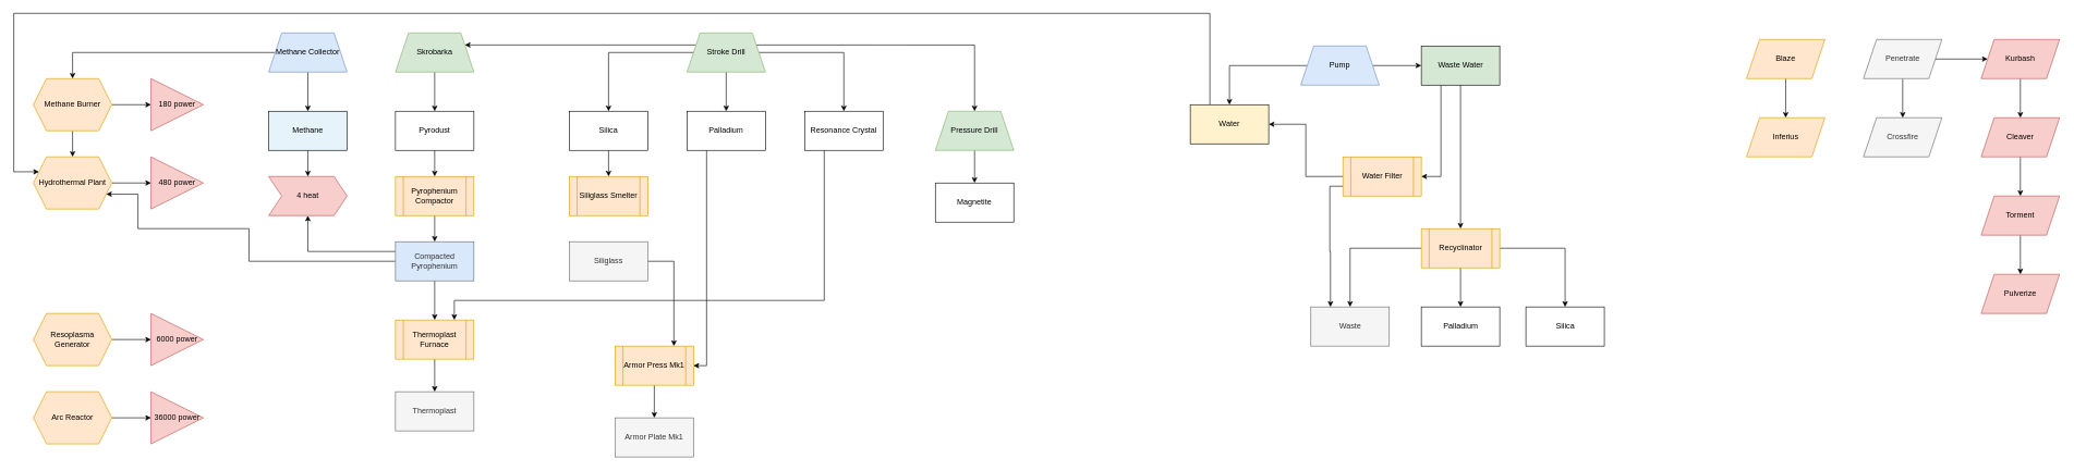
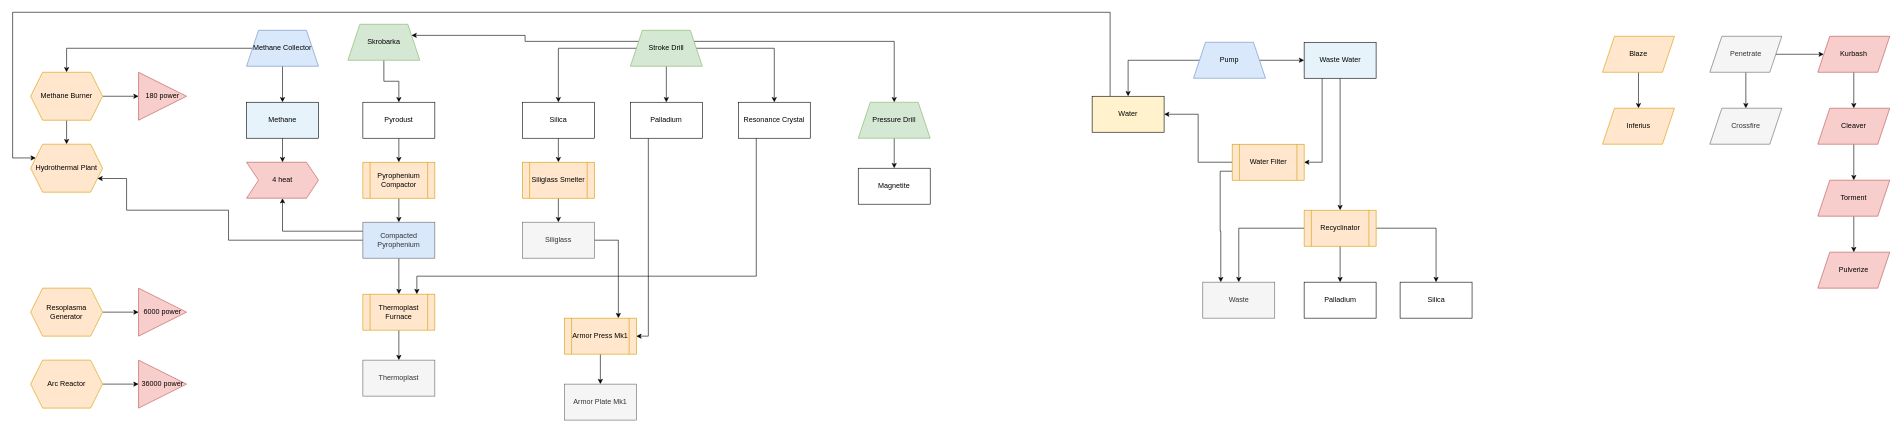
  <mxCell id="0" />
  <mxCell id="1" parent="0" />
  <mxCell id="2" value="" style="edgeStyle=orthogonalEdgeStyle;rounded=0;orthogonalLoop=1;jettySize=auto;html=1;" parent="1" source="3" target="9" edge="1"><mxGeometry relative="1" as="geometry" /></mxCell>
  <mxCell id="3" value="Pyrodust" style="rounded=0;whiteSpace=wrap;html=1;" parent="1" vertex="1"><mxGeometry x="604" y="170" width="120" height="60" as="geometry" /></mxCell>
  <mxCell id="4" style="edgeStyle=orthogonalEdgeStyle;rounded=0;orthogonalLoop=1;jettySize=auto;html=1;exitX=0;exitY=0.25;exitDx=0;exitDy=0;entryX=0.5;entryY=1;entryDx=0;entryDy=0;" parent="1" source="7" target="12" edge="1"><mxGeometry relative="1" as="geometry" /></mxCell>
  <mxCell id="5" value="" style="edgeStyle=orthogonalEdgeStyle;rounded=0;orthogonalLoop=1;jettySize=auto;html=1;" parent="1" source="7" target="72" edge="1"><mxGeometry relative="1" as="geometry" /></mxCell>
  <mxCell id="6" style="edgeStyle=orthogonalEdgeStyle;rounded=0;orthogonalLoop=1;jettySize=auto;html=1;exitX=0;exitY=0.5;exitDx=0;exitDy=0;entryX=1;entryY=0.75;entryDx=0;entryDy=0;" parent="1" source="7" target="60" edge="1"><mxGeometry relative="1" as="geometry"><Array as="points"><mxPoint x="380" y="400" /><mxPoint x="380" y="350" /><mxPoint x="210" y="350" /><mxPoint x="210" y="297" /></Array></mxGeometry></mxCell>
  <mxCell id="7" value="Compacted Pyrophenium" style="rounded=0;whiteSpace=wrap;html=1;fillColor=#dae8fc;fontColor=#333333;strokeColor=#666666;" parent="1" vertex="1"><mxGeometry x="604" y="370" width="120" height="60" as="geometry" /></mxCell>
  <mxCell id="8" value="" style="edgeStyle=orthogonalEdgeStyle;rounded=0;orthogonalLoop=1;jettySize=auto;html=1;" parent="1" source="9" target="7" edge="1"><mxGeometry relative="1" as="geometry" /></mxCell>
  <mxCell id="9" value="Pyrophenium Compactor" style="shape=process;whiteSpace=wrap;html=1;backgroundOutline=1;fillColor=#ffe6cc;strokeColor=#d79b00;" parent="1" vertex="1"><mxGeometry x="604" y="270" width="120" height="60" as="geometry" /></mxCell>
  <mxCell id="10" value="" style="edgeStyle=orthogonalEdgeStyle;rounded=0;orthogonalLoop=1;jettySize=auto;html=1;" parent="1" source="11" target="3" edge="1"><mxGeometry relative="1" as="geometry" /></mxCell>
- <mxCell id="11" value="Skrobarka" style="shape=trapezoid;perimeter=trapezoidPerimeter;whiteSpace=wrap;html=1;fixedSize=1;fillColor=#d5e8d4;strokeColor=#82b366;" parent="1" vertex="1"><mxGeometry x="604" y="50" width="120" height="60" as="geometry" /></mxCell>
+ <mxCell id="11" value="Skrobarka" style="shape=trapezoid;perimeter=trapezoidPerimeter;whiteSpace=wrap;html=1;fixedSize=1;fillColor=#d5e8d4;strokeColor=#82b366;" parent="1" vertex="1"><mxGeometry x="579" y="40" width="120" height="60" as="geometry" /></mxCell>
  <mxCell id="12" value="4 heat" style="shape=step;perimeter=stepPerimeter;whiteSpace=wrap;html=1;fixedSize=1;fillColor=#f8cecc;strokeColor=#b85450;" parent="1" vertex="1"><mxGeometry x="410" y="270" width="120" height="60" as="geometry" /></mxCell>
  <mxCell id="13" value="" style="edgeStyle=orthogonalEdgeStyle;rounded=0;orthogonalLoop=1;jettySize=auto;html=1;" parent="1" source="18" target="20" edge="1"><mxGeometry relative="1" as="geometry" /></mxCell>
  <mxCell id="14" style="edgeStyle=orthogonalEdgeStyle;rounded=0;orthogonalLoop=1;jettySize=auto;html=1;exitX=1;exitY=0.5;exitDx=0;exitDy=0;" parent="1" source="18" target="25" edge="1"><mxGeometry relative="1" as="geometry" /></mxCell>
  <mxCell id="15" style="edgeStyle=orthogonalEdgeStyle;rounded=0;orthogonalLoop=1;jettySize=auto;html=1;exitX=1;exitY=0.5;exitDx=0;exitDy=0;" parent="1" source="18" target="50" edge="1"><mxGeometry relative="1" as="geometry" /></mxCell>
  <mxCell id="16" style="edgeStyle=orthogonalEdgeStyle;rounded=0;orthogonalLoop=1;jettySize=auto;html=1;exitX=1;exitY=0.25;exitDx=0;exitDy=0;" parent="1" source="18" target="69" edge="1"><mxGeometry relative="1" as="geometry" /></mxCell>
  <mxCell id="17" style="edgeStyle=orthogonalEdgeStyle;rounded=0;orthogonalLoop=1;jettySize=auto;html=1;exitX=0;exitY=0.25;exitDx=0;exitDy=0;entryX=1;entryY=0.25;entryDx=0;entryDy=0;" parent="1" source="18" target="11" edge="1"><mxGeometry relative="1" as="geometry" /></mxCell>
  <mxCell id="18" value="&lt;div&gt;Stroke Drill&lt;/div&gt;" style="shape=trapezoid;perimeter=trapezoidPerimeter;whiteSpace=wrap;html=1;fixedSize=1;fillColor=#d5e8d4;strokeColor=#82b366;" parent="1" vertex="1"><mxGeometry x="1050" y="50" width="120" height="60" as="geometry" /></mxCell>
  <mxCell id="19" style="edgeStyle=orthogonalEdgeStyle;rounded=0;orthogonalLoop=1;jettySize=auto;html=1;exitX=0.25;exitY=1;exitDx=0;exitDy=0;entryX=1;entryY=0.5;entryDx=0;entryDy=0;" parent="1" source="20" target="47" edge="1"><mxGeometry relative="1" as="geometry" /></mxCell>
  <mxCell id="20" value="Palladium" style="rounded=0;whiteSpace=wrap;html=1;" parent="1" vertex="1"><mxGeometry x="1050" y="170" width="120" height="60" as="geometry" /></mxCell>
  <mxCell id="21" value="" style="edgeStyle=orthogonalEdgeStyle;rounded=0;orthogonalLoop=1;jettySize=auto;html=1;entryX=0.5;entryY=0;entryDx=0;entryDy=0;" parent="1" source="23" target="41" edge="1"><mxGeometry relative="1" as="geometry"><mxPoint x="450" y="220" as="targetPoint" /></mxGeometry></mxCell>
  <mxCell id="22" style="edgeStyle=orthogonalEdgeStyle;rounded=0;orthogonalLoop=1;jettySize=auto;html=1;exitX=0;exitY=0.5;exitDx=0;exitDy=0;entryX=0.5;entryY=0;entryDx=0;entryDy=0;" parent="1" source="23" target="53" edge="1"><mxGeometry relative="1" as="geometry" /></mxCell>
  <mxCell id="23" value="Methane Collector" style="shape=trapezoid;perimeter=trapezoidPerimeter;whiteSpace=wrap;html=1;fixedSize=1;fillColor=#dae8fc;strokeColor=#6c8ebf;" parent="1" vertex="1"><mxGeometry x="410" y="50" width="120" height="60" as="geometry" /></mxCell>
  <mxCell id="24" value="" style="edgeStyle=orthogonalEdgeStyle;rounded=0;orthogonalLoop=1;jettySize=auto;html=1;" parent="1" source="25" target="43" edge="1"><mxGeometry relative="1" as="geometry" /></mxCell>
  <mxCell id="25" value="&lt;div&gt;Silica&lt;/div&gt;" style="rounded=0;whiteSpace=wrap;html=1;" parent="1" vertex="1"><mxGeometry x="870" y="170" width="120" height="60" as="geometry" /></mxCell>
  <mxCell id="26" value="" style="edgeStyle=orthogonalEdgeStyle;rounded=0;orthogonalLoop=1;jettySize=auto;html=1;" parent="1" source="28" target="30" edge="1"><mxGeometry relative="1" as="geometry" /></mxCell>
  <mxCell id="27" value="" style="edgeStyle=orthogonalEdgeStyle;rounded=0;orthogonalLoop=1;jettySize=auto;html=1;" parent="1" source="28" target="33" edge="1"><mxGeometry relative="1" as="geometry" /></mxCell>
  <mxCell id="28" value="Pump" style="shape=trapezoid;perimeter=trapezoidPerimeter;whiteSpace=wrap;html=1;fixedSize=1;fillColor=#dae8fc;strokeColor=#6c8ebf;" parent="1" vertex="1"><mxGeometry x="1989" y="70" width="120" height="60" as="geometry" /></mxCell>
  <mxCell id="29" style="edgeStyle=orthogonalEdgeStyle;rounded=0;orthogonalLoop=1;jettySize=auto;html=1;exitX=0.25;exitY=0;exitDx=0;exitDy=0;entryX=0;entryY=0.25;entryDx=0;entryDy=0;" parent="1" source="30" target="60" edge="1"><mxGeometry relative="1" as="geometry"><Array as="points"><mxPoint x="1850" y="110" /><mxPoint x="1850" y="20" /><mxPoint x="20" y="20" /><mxPoint x="20" y="263" /></Array></mxGeometry></mxCell>
  <mxCell id="30" value="Water" style="whiteSpace=wrap;html=1;fillColor=#fff2cc;" parent="1" vertex="1"><mxGeometry x="1820" y="160" width="120" height="60" as="geometry" /></mxCell>
  <mxCell id="31" value="" style="edgeStyle=orthogonalEdgeStyle;rounded=0;orthogonalLoop=1;jettySize=auto;html=1;" parent="1" source="33" target="37" edge="1"><mxGeometry relative="1" as="geometry" /></mxCell>
  <mxCell id="32" style="edgeStyle=orthogonalEdgeStyle;rounded=0;orthogonalLoop=1;jettySize=auto;html=1;exitX=0.25;exitY=1;exitDx=0;exitDy=0;entryX=1;entryY=0.5;entryDx=0;entryDy=0;" parent="1" source="33" target="58" edge="1"><mxGeometry relative="1" as="geometry" /></mxCell>
- <mxCell id="33" value="Waste Water" style="whiteSpace=wrap;html=1;fillColor=#d5e8d4;" parent="1" vertex="1"><mxGeometry x="2173.5" y="70" width="120" height="60" as="geometry" /></mxCell>
+ <mxCell id="33" value="Waste Water" style="whiteSpace=wrap;html=1;fillColor=#E6F3FA;" parent="1" vertex="1"><mxGeometry x="2173.5" y="70" width="120" height="60" as="geometry" /></mxCell>
  <mxCell id="34" style="edgeStyle=orthogonalEdgeStyle;rounded=0;orthogonalLoop=1;jettySize=auto;html=1;" parent="1" source="37" target="38" edge="1"><mxGeometry relative="1" as="geometry" /></mxCell>
  <mxCell id="35" value="" style="edgeStyle=orthogonalEdgeStyle;rounded=0;orthogonalLoop=1;jettySize=auto;html=1;" parent="1" source="37" target="39" edge="1"><mxGeometry relative="1" as="geometry" /></mxCell>
  <mxCell id="36" style="edgeStyle=orthogonalEdgeStyle;rounded=0;orthogonalLoop=1;jettySize=auto;html=1;exitX=0;exitY=0.5;exitDx=0;exitDy=0;" parent="1" source="37" target="55" edge="1"><mxGeometry relative="1" as="geometry" /></mxCell>
  <mxCell id="37" value="Recyclinator" style="shape=process;whiteSpace=wrap;html=1;backgroundOutline=1;fillColor=#ffe6cc;strokeColor=#d79b00;" parent="1" vertex="1"><mxGeometry x="2173.5" y="350" width="120" height="60" as="geometry" /></mxCell>
  <mxCell id="38" value="Silica" style="rounded=0;whiteSpace=wrap;html=1;" parent="1" vertex="1"><mxGeometry x="2333.5" y="470" width="120" height="60" as="geometry" /></mxCell>
  <mxCell id="39" value="Palladium" style="rounded=0;whiteSpace=wrap;html=1;" parent="1" vertex="1"><mxGeometry x="2173.5" y="470" width="120" height="60" as="geometry" /></mxCell>
  <mxCell id="40" style="edgeStyle=orthogonalEdgeStyle;rounded=0;orthogonalLoop=1;jettySize=auto;html=1;" parent="1" source="41" target="12" edge="1"><mxGeometry relative="1" as="geometry" /></mxCell>
  <mxCell id="41" value="Methane" style="whiteSpace=wrap;html=1;fillColor=#E6F3FA;" parent="1" vertex="1"><mxGeometry x="410" y="170" width="120" height="60" as="geometry" /></mxCell>
+ <mxCell id="42" value="" style="edgeStyle=orthogonalEdgeStyle;rounded=0;orthogonalLoop=1;jettySize=auto;html=1;" parent="1" source="43" target="45" edge="1"><mxGeometry relative="1" as="geometry" /></mxCell>
  <mxCell id="43" value="Siliglass Smelter" style="shape=process;whiteSpace=wrap;html=1;backgroundOutline=1;fillColor=#ffe6cc;strokeColor=#d79b00;" parent="1" vertex="1"><mxGeometry x="870" y="270" width="120" height="60" as="geometry" /></mxCell>
  <mxCell id="44" style="edgeStyle=orthogonalEdgeStyle;rounded=0;orthogonalLoop=1;jettySize=auto;html=1;exitX=1;exitY=0.5;exitDx=0;exitDy=0;entryX=0.75;entryY=0;entryDx=0;entryDy=0;" parent="1" source="45" target="47" edge="1"><mxGeometry relative="1" as="geometry" /></mxCell>
  <mxCell id="45" value="Siliglass" style="rounded=0;whiteSpace=wrap;html=1;fillColor=#f5f5f5;strokeColor=#666666;fontColor=#333333;" parent="1" vertex="1"><mxGeometry x="870" y="370" width="120" height="60" as="geometry" /></mxCell>
  <mxCell id="46" style="edgeStyle=orthogonalEdgeStyle;rounded=0;orthogonalLoop=1;jettySize=auto;html=1;exitX=0.5;exitY=1;exitDx=0;exitDy=0;" parent="1" source="47" target="48" edge="1"><mxGeometry relative="1" as="geometry" /></mxCell>
  <mxCell id="47" value="Armor Press Mk1" style="shape=process;whiteSpace=wrap;html=1;backgroundOutline=1;fillColor=#ffe6cc;strokeColor=#d79b00;" parent="1" vertex="1"><mxGeometry x="940" y="530" width="120" height="60" as="geometry" /></mxCell>
  <mxCell id="48" value="Armor Plate Mk1" style="rounded=0;whiteSpace=wrap;html=1;fillColor=#f5f5f5;fontColor=#333333;strokeColor=#666666;" parent="1" vertex="1"><mxGeometry x="940" y="640" width="120" height="60" as="geometry" /></mxCell>
  <mxCell id="49" style="edgeStyle=orthogonalEdgeStyle;rounded=0;orthogonalLoop=1;jettySize=auto;html=1;exitX=0.25;exitY=1;exitDx=0;exitDy=0;entryX=0.75;entryY=0;entryDx=0;entryDy=0;" parent="1" source="50" target="72" edge="1"><mxGeometry relative="1" as="geometry"><Array as="points"><mxPoint x="1260" y="460" /><mxPoint x="694" y="460" /></Array></mxGeometry></mxCell>
  <mxCell id="50" value="Resonance Crystal" style="rounded=0;whiteSpace=wrap;html=1;" parent="1" vertex="1"><mxGeometry x="1230" y="170" width="120" height="60" as="geometry" /></mxCell>
  <mxCell id="51" value="" style="edgeStyle=orthogonalEdgeStyle;rounded=0;orthogonalLoop=1;jettySize=auto;html=1;" parent="1" source="53" target="54" edge="1"><mxGeometry relative="1" as="geometry" /></mxCell>
  <mxCell id="52" value="" style="edgeStyle=orthogonalEdgeStyle;rounded=0;orthogonalLoop=1;jettySize=auto;html=1;" parent="1" source="53" target="60" edge="1"><mxGeometry relative="1" as="geometry" /></mxCell>
  <mxCell id="53" value="Methane Burner" style="shape=hexagon;perimeter=hexagonPerimeter2;whiteSpace=wrap;html=1;fixedSize=1;fillColor=#ffe6cc;strokeColor=#d79b00;" parent="1" vertex="1"><mxGeometry x="50" y="120" width="120" height="80" as="geometry" /></mxCell>
  <mxCell id="54" value="&lt;div&gt;180 power&lt;/div&gt;" style="triangle;whiteSpace=wrap;html=1;fillColor=#f8cecc;strokeColor=#b85450;" parent="1" vertex="1"><mxGeometry x="230" y="120" width="80" height="80" as="geometry" /></mxCell>
  <mxCell id="55" value="Waste" style="rounded=0;whiteSpace=wrap;html=1;fillColor=#f5f5f5;fontColor=#333333;strokeColor=#666666;" parent="1" vertex="1"><mxGeometry x="2004.5" y="470" width="120" height="60" as="geometry" /></mxCell>
  <mxCell id="56" style="edgeStyle=orthogonalEdgeStyle;rounded=0;orthogonalLoop=1;jettySize=auto;html=1;exitX=0;exitY=0.5;exitDx=0;exitDy=0;entryX=1;entryY=0.5;entryDx=0;entryDy=0;" parent="1" source="58" target="30" edge="1"><mxGeometry relative="1" as="geometry" /></mxCell>
  <mxCell id="57" style="edgeStyle=orthogonalEdgeStyle;rounded=0;orthogonalLoop=1;jettySize=auto;html=1;exitX=0;exitY=0.75;exitDx=0;exitDy=0;entryX=0.25;entryY=0;entryDx=0;entryDy=0;" parent="1" source="58" target="55" edge="1"><mxGeometry relative="1" as="geometry" /></mxCell>
  <mxCell id="58" value="Water Filter" style="shape=process;whiteSpace=wrap;html=1;backgroundOutline=1;fillColor=#ffe6cc;strokeColor=#d79b00;" parent="1" vertex="1"><mxGeometry x="2053.5" y="240" width="120" height="60" as="geometry" /></mxCell>
- <mxCell id="59" value="" style="edgeStyle=orthogonalEdgeStyle;rounded=0;orthogonalLoop=1;jettySize=auto;html=1;" parent="1" source="60" target="61" edge="1"><mxGeometry relative="1" as="geometry" /></mxCell>
  <mxCell id="60" value="Hydrothermal Plant" style="shape=hexagon;perimeter=hexagonPerimeter2;whiteSpace=wrap;html=1;fixedSize=1;fillColor=#ffe6cc;strokeColor=#d79b00;" parent="1" vertex="1"><mxGeometry x="50" y="240" width="120" height="80" as="geometry" /></mxCell>
- <mxCell id="61" value="&lt;div&gt;480 power&lt;/div&gt;" style="triangle;whiteSpace=wrap;html=1;fillColor=#f8cecc;strokeColor=#b85450;" parent="1" vertex="1"><mxGeometry x="230" y="240" width="80" height="80" as="geometry" /></mxCell>
  <mxCell id="62" value="" style="edgeStyle=orthogonalEdgeStyle;rounded=0;orthogonalLoop=1;jettySize=auto;html=1;" parent="1" source="63" target="64" edge="1"><mxGeometry relative="1" as="geometry" /></mxCell>
  <mxCell id="63" value="Resoplasma Generator" style="shape=hexagon;perimeter=hexagonPerimeter2;whiteSpace=wrap;html=1;fixedSize=1;fillColor=#ffe6cc;strokeColor=#d79b00;" parent="1" vertex="1"><mxGeometry x="50" y="480" width="120" height="80" as="geometry" /></mxCell>
  <mxCell id="64" value="&lt;div&gt;6000 power&lt;/div&gt;" style="triangle;whiteSpace=wrap;html=1;fillColor=#f8cecc;strokeColor=#b85450;" parent="1" vertex="1"><mxGeometry x="230" y="480" width="80" height="80" as="geometry" /></mxCell>
  <mxCell id="65" value="" style="edgeStyle=orthogonalEdgeStyle;rounded=0;orthogonalLoop=1;jettySize=auto;html=1;" parent="1" source="66" target="67" edge="1"><mxGeometry relative="1" as="geometry" /></mxCell>
  <mxCell id="66" value="Arc Reactor" style="shape=hexagon;perimeter=hexagonPerimeter2;whiteSpace=wrap;html=1;fixedSize=1;fillColor=#ffe6cc;strokeColor=#d79b00;" parent="1" vertex="1"><mxGeometry x="50" y="600" width="120" height="80" as="geometry" /></mxCell>
  <mxCell id="67" value="36000 power" style="triangle;whiteSpace=wrap;html=1;fillColor=#f8cecc;strokeColor=#b85450;" parent="1" vertex="1"><mxGeometry x="230" y="600" width="80" height="80" as="geometry" /></mxCell>
  <mxCell id="68" value="" style="edgeStyle=orthogonalEdgeStyle;rounded=0;orthogonalLoop=1;jettySize=auto;html=1;" parent="1" source="69" target="70" edge="1"><mxGeometry relative="1" as="geometry" /></mxCell>
  <mxCell id="69" value="Pressure Drill" style="shape=trapezoid;perimeter=trapezoidPerimeter;whiteSpace=wrap;html=1;fixedSize=1;fillColor=#d5e8d4;strokeColor=#82b366;" parent="1" vertex="1"><mxGeometry x="1430" y="170" width="120" height="60" as="geometry" /></mxCell>
  <mxCell id="70" value="Magnetite" style="rounded=0;whiteSpace=wrap;html=1;" parent="1" vertex="1"><mxGeometry x="1430" y="280" width="120" height="60" as="geometry" /></mxCell>
  <mxCell id="71" value="" style="edgeStyle=orthogonalEdgeStyle;rounded=0;orthogonalLoop=1;jettySize=auto;html=1;" parent="1" source="72" target="73" edge="1"><mxGeometry relative="1" as="geometry" /></mxCell>
  <mxCell id="72" value="Thermoplast Furnace" style="shape=process;whiteSpace=wrap;html=1;backgroundOutline=1;fillColor=#ffe6cc;strokeColor=#d79b00;" parent="1" vertex="1"><mxGeometry x="604" y="490" width="120" height="60" as="geometry" /></mxCell>
  <mxCell id="73" value="Thermoplast" style="rounded=0;whiteSpace=wrap;html=1;fillColor=#f5f5f5;fontColor=#333333;strokeColor=#666666;" parent="1" vertex="1"><mxGeometry x="604" y="600" width="120" height="60" as="geometry" /></mxCell>
  <mxCell id="74" value="" style="edgeStyle=orthogonalEdgeStyle;rounded=0;orthogonalLoop=1;jettySize=auto;html=1;" edge="1" parent="1" source="76" target="82"><mxGeometry relative="1" as="geometry" /></mxCell>
  <mxCell id="75" value="" style="edgeStyle=orthogonalEdgeStyle;rounded=0;orthogonalLoop=1;jettySize=auto;html=1;" edge="1" parent="1" source="76" target="87"><mxGeometry relative="1" as="geometry" /></mxCell>
  <mxCell id="76" value="Penetrate" style="shape=parallelogram;perimeter=parallelogramPerimeter;whiteSpace=wrap;html=1;fixedSize=1;fillColor=#f5f5f5;strokeColor=#666666;fontColor=#333333;" parent="1" vertex="1"><mxGeometry x="2850" y="60" width="120" height="60" as="geometry" /></mxCell>
  <mxCell id="77" value="Pulverize" style="shape=parallelogram;perimeter=parallelogramPerimeter;whiteSpace=wrap;html=1;fixedSize=1;fillColor=#f8cecc;strokeColor=#b85450;" parent="1" vertex="1"><mxGeometry x="3030" y="420" width="120" height="60" as="geometry" /></mxCell>
  <mxCell id="78" value="" style="edgeStyle=orthogonalEdgeStyle;rounded=0;orthogonalLoop=1;jettySize=auto;html=1;" edge="1" parent="1" source="79" target="77"><mxGeometry relative="1" as="geometry" /></mxCell>
  <mxCell id="79" value="Torment" style="shape=parallelogram;perimeter=parallelogramPerimeter;whiteSpace=wrap;html=1;fixedSize=1;fillColor=#f8cecc;strokeColor=#b85450;" parent="1" vertex="1"><mxGeometry x="3030" y="300" width="120" height="60" as="geometry" /></mxCell>
  <mxCell id="80" value="" style="edgeStyle=orthogonalEdgeStyle;rounded=0;orthogonalLoop=1;jettySize=auto;html=1;" edge="1" parent="1" source="81" target="79"><mxGeometry relative="1" as="geometry" /></mxCell>
  <mxCell id="81" value="Cleaver" style="shape=parallelogram;perimeter=parallelogramPerimeter;whiteSpace=wrap;html=1;fixedSize=1;fillColor=#f8cecc;strokeColor=#b85450;" parent="1" vertex="1"><mxGeometry x="3030" y="180" width="120" height="60" as="geometry" /></mxCell>
  <mxCell id="82" value="Crossfire" style="shape=parallelogram;perimeter=parallelogramPerimeter;whiteSpace=wrap;html=1;fixedSize=1;fillColor=#f5f5f5;strokeColor=#666666;fontColor=#333333;" parent="1" vertex="1"><mxGeometry x="2850" y="180" width="120" height="60" as="geometry" /></mxCell>
  <mxCell id="83" value="" style="edgeStyle=orthogonalEdgeStyle;rounded=0;orthogonalLoop=1;jettySize=auto;html=1;" edge="1" parent="1" source="84" target="85"><mxGeometry relative="1" as="geometry" /></mxCell>
  <mxCell id="84" value="Blaze" style="shape=parallelogram;perimeter=parallelogramPerimeter;whiteSpace=wrap;html=1;fixedSize=1;fillColor=#ffe6cc;strokeColor=#d79b00;" parent="1" vertex="1"><mxGeometry x="2671" y="60" width="120" height="60" as="geometry" /></mxCell>
  <mxCell id="85" value="Inferius" style="shape=parallelogram;perimeter=parallelogramPerimeter;whiteSpace=wrap;html=1;fixedSize=1;fillColor=#ffe6cc;strokeColor=#d79b00;" parent="1" vertex="1"><mxGeometry x="2671" y="180" width="120" height="60" as="geometry" /></mxCell>
  <mxCell id="86" value="" style="edgeStyle=orthogonalEdgeStyle;rounded=0;orthogonalLoop=1;jettySize=auto;html=1;" edge="1" parent="1" source="87" target="81"><mxGeometry relative="1" as="geometry" /></mxCell>
  <mxCell id="87" value="Kurbash" style="shape=parallelogram;perimeter=parallelogramPerimeter;whiteSpace=wrap;html=1;fixedSize=1;fillColor=#f8cecc;strokeColor=#b85450;" vertex="1" parent="1"><mxGeometry x="3030" y="60" width="120" height="60" as="geometry" /></mxCell>
